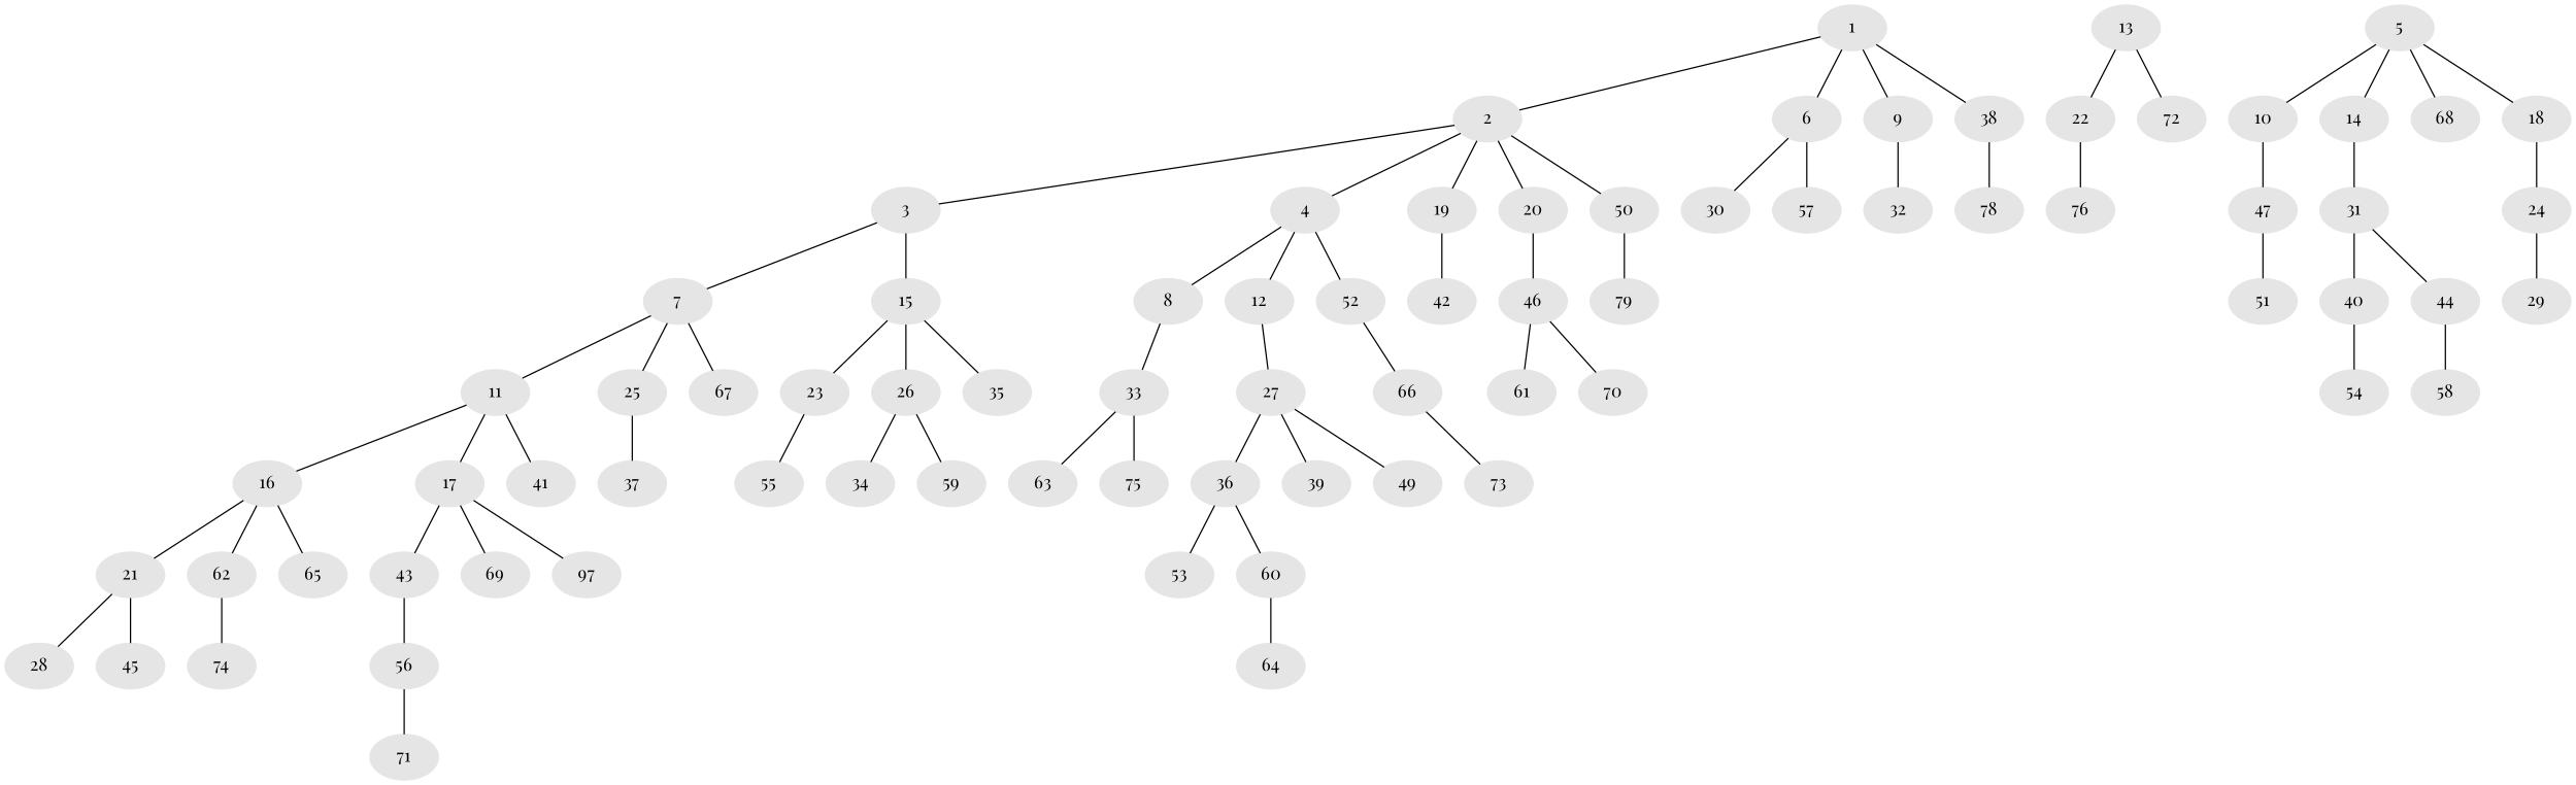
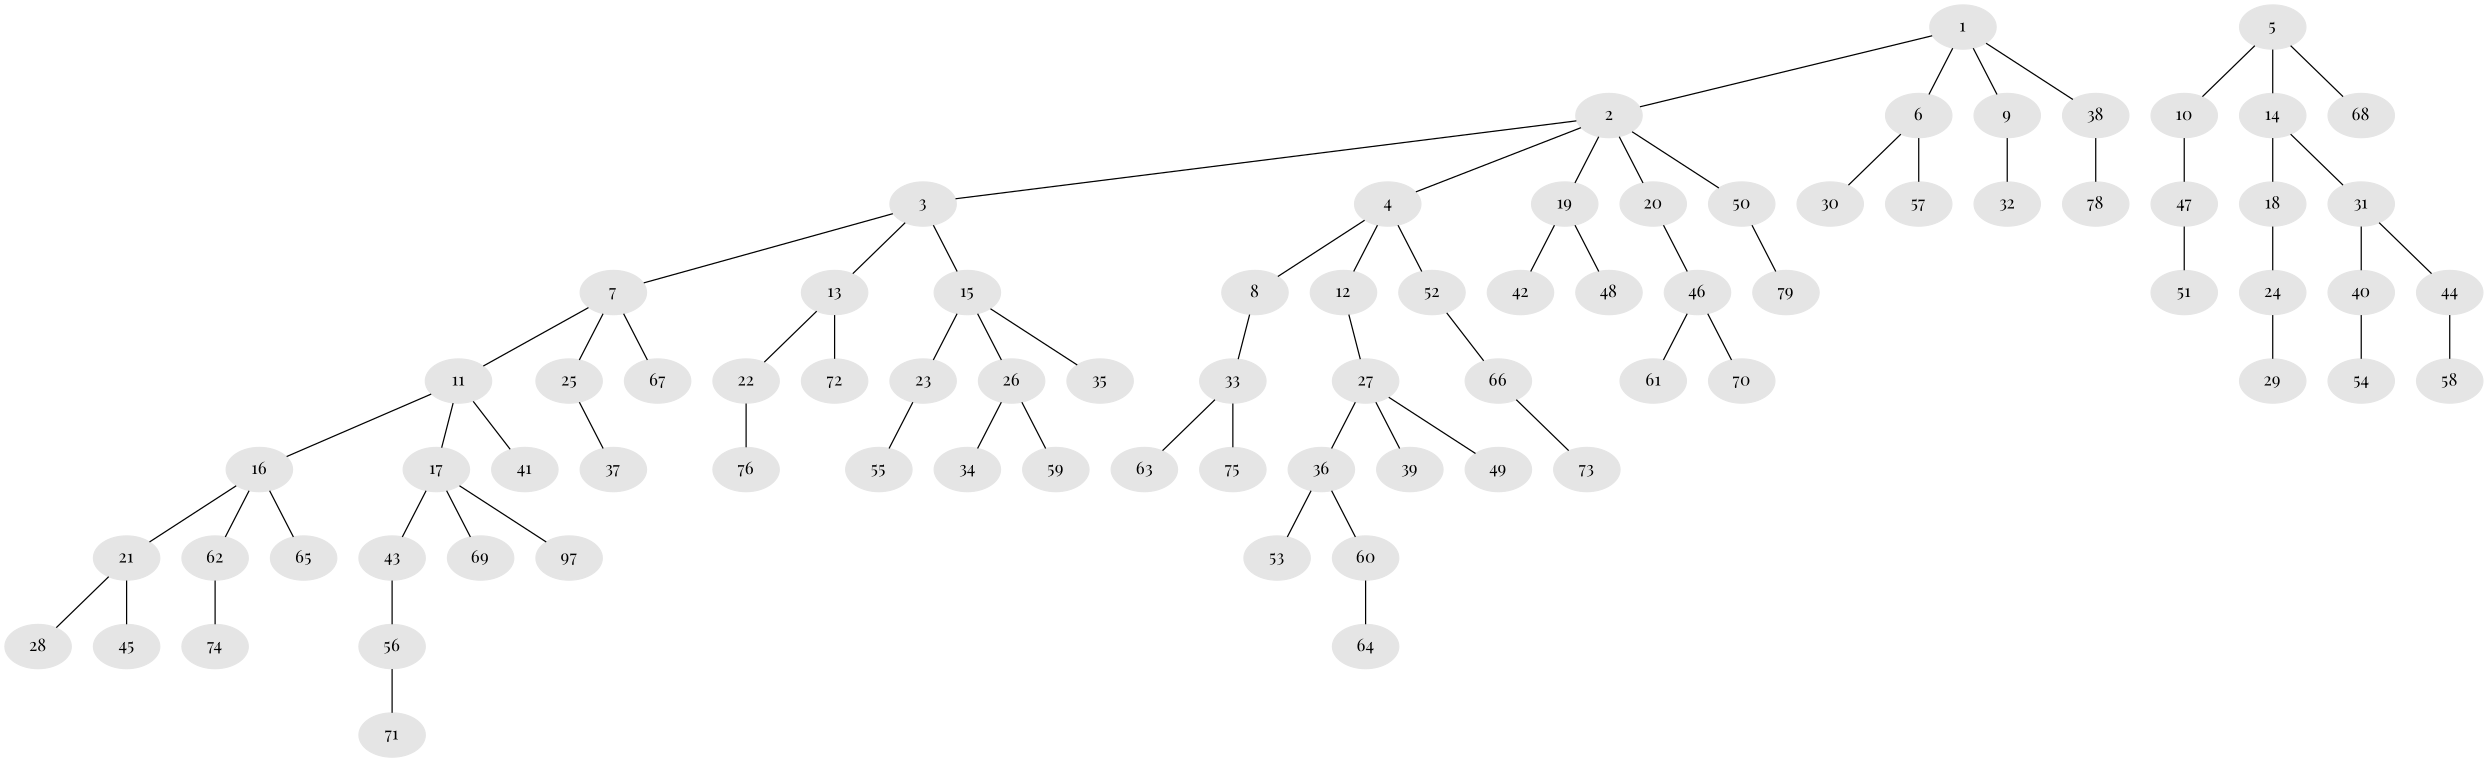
  graph {
    fontname="Playfair Display"
    node [color=gray90 fontname="Playfair Display" style=filled]
    edge [fontname="Playfair Display"]
    1
    2
    6
    9
    38
    3
    4
    19
    20
    50
    30
    57
    32
    78
    7
    13
    15
    8
    12
    52
    42
+   48
    46
    79
    11
    25
    67
    22
    72
    23
    26
    35
    5
    10
    14
    68
    33
    27
    66
    47
    18
    31
    16
    17
    41
    37
    63
    75
    51
    21
    62
    65
    43
    69
    n55 [label=97]
    36
    39
    49
    76
    24
    40
    44
    55
    34
    59
    28
    45
    74
    56
    29
    61
    70
    53
    60
    54
    58
    64
    71
    73
    1 -- 2
    1 -- 6
    1 -- 9
    1 -- 38
    2 -- 3
    2 -- 4
    2 -- 19
    2 -- 20
    2 -- 50
    6 -- 30
    6 -- 57
    9 -- 32
    38 -- 78
    3 -- 7
+   3 -- 13
    3 -- 15
    4 -- 8
    4 -- 12
    4 -- 52
    19 -- 42
+   19 -- 48
    20 -- 46
    50 -- 79
    7 -- 11
    7 -- 25
    7 -- 67
    13 -- 22
    13 -- 72
    15 -- 23
    15 -- 26
    15 -- 35
    8 -- 33
    12 -- 27
    52 -- 66
    46 -- 61
    46 -- 70
    11 -- 16
    11 -- 17
    11 -- 41
    25 -- 37
    22 -- 76
    23 -- 55
    26 -- 34
    26 -- 59
    5 -- 10
    5 -- 14
    5 -- 68
    10 -- 47
-   5 -- 18
+   14 -- 18
    14 -- 31
    33 -- 63
    33 -- 75
    27 -- 36
    27 -- 39
    27 -- 49
    66 -- 73
    47 -- 51
    18 -- 24
    31 -- 40
    31 -- 44
    16 -- 21
    16 -- 62
    16 -- 65
    17 -- 43
    17 -- 69
    17 -- n55
    21 -- 28
    21 -- 45
    62 -- 74
    43 -- 56
    36 -- 53
    36 -- 60
    24 -- 29
    40 -- 54
    44 -- 58
    56 -- 71
    60 -- 64
  }
